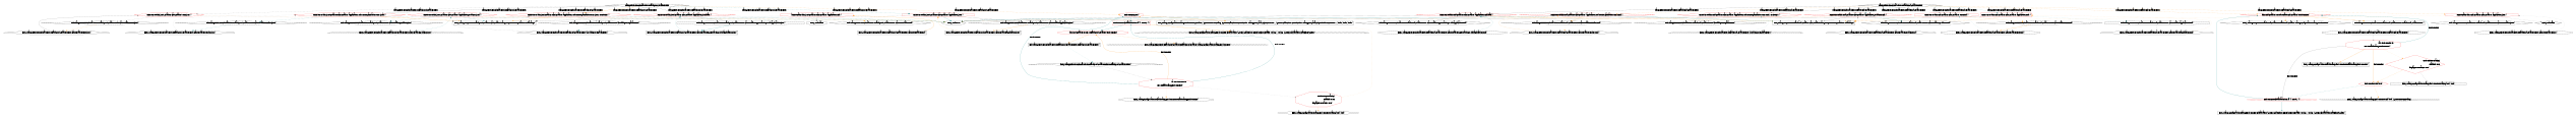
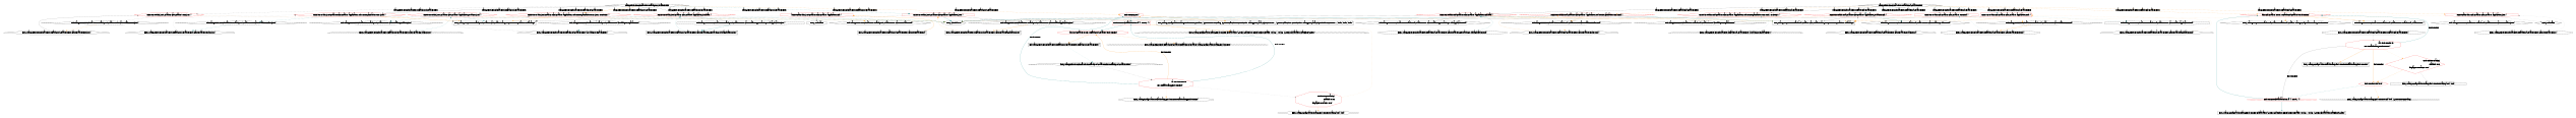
  digraph {
    node [shape=diamond cluster="Nancy.Tests.Functional.Tests.DefaultJsonSerializerTests.DefaultJsonSerializerTests()"]
    edge [arrowhead=normal color=gray40 style=dashed]
    n1 [label="Nancy.Tests.Functional.Tests.DefaultJsonSerializerTests" cluster=""]
    n2 [cluster="Nancy.Tests.Functional.Tests.DefaultJsonSerializerTests.Can_serialize_application_json()" color=red community=0 label="Assert.True(this.jsonSerializer.CanSerialize(''application/json''))" shape=octagon span="28-28"]
    n3 [cluster="Nancy.Tests.Functional.Tests.DefaultJsonSerializerTests.Can_serialize_type_starting_with_application_json()" color=red community=0 label="Assert.True(this.jsonSerializer.CanSerialize(''application/json-blah''))" span="34-34"]
    n4 [cluster="Nancy.Tests.Functional.Tests.DefaultJsonSerializerTests.Can_serialize_text_json()" color=red community=0 label="Assert.True(this.jsonSerializer.CanSerialize(''text/json''))" shape=hexagon span="40-40"]
    n5 [cluster="Nancy.Tests.Functional.Tests.DefaultJsonSerializerTests.Can_serialize_vendor_json()" color=red community=0 label="Assert.True(this.jsonSerializer.CanSerialize(''application/vnd.someorganisation.user+json''))" shape=hexagon span="46-46"]
    n6 [cluster="Nancy.Tests.Functional.Tests.DefaultJsonSerializerTests.Can_serialize_problem_json()" color=red community=0 label="Assert.True(this.jsonSerializer.CanSerialize(''application/problem+json''))" shape=hexagon span="52-52"]
    n7 [cluster="Nancy.Tests.Functional.Tests.DefaultJsonSerializerTests.Cannot_serialize_xml()" color=red community=0 label="Assert.False(this.jsonSerializer.CanSerialize(''application/xml''))" shape=octagon span="58-58"]
    n8 [cluster="Nancy.Tests.Functional.Tests.DefaultJsonSerializerTests.Should_ignore_parameters()" color=red community=0 label="Assert.True(this.jsonSerializer.CanSerialize(''application/vnd.someorganisation.user+json; version=1''))" shape=hexagon span="64-64"]
    n9 [color=red community=0 label="environment.Json()" shape=octagon span="19-19"]
    n10 [color=red community=0 label="this.jsonSerializer = new DefaultJsonSerializer(environment)" shape=octagon span="22-22"]
    n11 [label="Exit Nancy.Tests.Functional.Tests.DefaultJsonSerializerTests.DefaultJsonSerializerTests()" shape=note span="11-11"]
    n12 [cluster="Nancy.Responses.DefaultJsonSerializer.DefaultJsonSerializer(Nancy.Configuration.INancyEnvironment)" label="Entry Nancy.Responses.DefaultJsonSerializer.DefaultJsonSerializer(Nancy.Configuration.INancyEnvironment)" span="24-24"]
    n13 [cluster="Nancy.Tests.Functional.Tests.DefaultJsonSerializerTests.Can_serialize_application_json()" label="Exit Nancy.Tests.Functional.Tests.DefaultJsonSerializerTests.Can_serialize_application_json()" span="26-26"]
    n14 [cluster="Nancy.Responses.DefaultJsonSerializer.CanSerialize(Nancy.Responses.Negotiation.MediaRange)" label="Entry Nancy.Responses.DefaultJsonSerializer.CanSerialize(Nancy.Responses.Negotiation.MediaRange)" shape=note span="36-36"]
-   n15 [cluster="Unk.True" label="Entry Unk.True" shape=hexagon]
+   n15 [cluster="Unk.True" label="Entry Should.True" shape=hexagon]
    n16 [cluster="Nancy.Tests.Functional.Tests.DefaultJsonSerializerTests.Can_serialize_type_starting_with_application_json()" label="Exit Nancy.Tests.Functional.Tests.DefaultJsonSerializerTests.Can_serialize_type_starting_with_application_json()" shape=octagon span="32-32"]
    n17 [cluster="Nancy.Tests.Functional.Tests.DefaultJsonSerializerTests.Can_serialize_text_json()" label="Exit Nancy.Tests.Functional.Tests.DefaultJsonSerializerTests.Can_serialize_text_json()" span="38-38"]
    n18 [cluster="Nancy.Tests.Functional.Tests.DefaultJsonSerializerTests.Can_serialize_vendor_json()" label="Exit Nancy.Tests.Functional.Tests.DefaultJsonSerializerTests.Can_serialize_vendor_json()" span="44-44"]
    n19 [cluster="Nancy.Tests.Functional.Tests.DefaultJsonSerializerTests.Can_serialize_problem_json()" label="Exit Nancy.Tests.Functional.Tests.DefaultJsonSerializerTests.Can_serialize_problem_json()" span="50-50"]
    n20 [cluster="Nancy.Tests.Functional.Tests.DefaultJsonSerializerTests.Cannot_serialize_xml()" label="Exit Nancy.Tests.Functional.Tests.DefaultJsonSerializerTests.Cannot_serialize_xml()" shape=hexagon span="56-56"]
    n21 [cluster="Unk.False" label="Entry Unk.False" shape=octagon]
    n22 [cluster="Nancy.Tests.Functional.Tests.DefaultJsonSerializerTests.Should_ignore_parameters()" label="Exit Nancy.Tests.Functional.Tests.DefaultJsonSerializerTests.Should_ignore_parameters()" span="62-62"]
    n23 [label="Entry Nancy.Tests.Functional.Tests.DefaultJsonSerializerTests.DefaultJsonSerializerTests()" span="11-11"]
    n24 [color=red community=1 label="var environment =\r\n                new DefaultNancyEnvironment()" shape=octagon span="13-14"]
    n25 [color=red community=1 label="environment.Tracing(\r\n                enabled: true,\r\n                displayErrorTraces: true)" shape=octagon span="16-18"]
    n26 [cluster="Nancy.Configuration.DefaultNancyEnvironment.DefaultNancyEnvironment()" label="Entry Nancy.Configuration.DefaultNancyEnvironment.DefaultNancyEnvironment()" shape=octagon span="9-9"]
    n27 [color=red community=0 label="environment.Globalization(new[] { ''en-US'' })" shape=note span="20-20"]
    n28 [cluster="Nancy.Configuration.INancyEnvironment.Tracing(bool, bool)" label="Entry Nancy.Configuration.INancyEnvironment.Tracing(bool, bool)" shape=hexagon span="15-15"]
    n29 [cluster="Nancy.Configuration.INancyEnvironment.Json(int?, System.Text.Encoding, System.Collections.Generic.IList<Nancy.Json.JavaScriptConverter>, System.Collections.Generic.IList<Nancy.Json.JavaScriptPrimitiveConverter>, bool?, bool?, bool?)" label="Entry Nancy.Configuration.INancyEnvironment.Json(int?, System.Text.Encoding, System.Collections.Generic.IList<Nancy.Json.JavaScriptConverter>, System.Collections.Generic.IList<Nancy.Json.JavaScriptPrimitiveConverter>, bool?, bool?, bool?)" shape=note span="22-22"]
    n30 [cluster="Nancy.Configuration.INancyEnvironment.Globalization(System.Collections.Generic.IEnumerable<string>, string, System.Globalization.DateTimeStyles?)" label="Entry Nancy.Configuration.INancyEnvironment.Globalization(System.Collections.Generic.IEnumerable<string>, string, System.Globalization.DateTimeStyles?)" span="19-19"]
    n31 [cluster="Nancy.Tests.Functional.Tests.DefaultJsonSerializerTests.Can_serialize_application_json()" label="Entry Nancy.Tests.Functional.Tests.DefaultJsonSerializerTests.Can_serialize_application_json()" shape=note span="26-26"]
    n32 [cluster="Nancy.Tests.Functional.Tests.DefaultJsonSerializerTests.Can_serialize_type_starting_with_application_json()" label="Entry Nancy.Tests.Functional.Tests.DefaultJsonSerializerTests.Can_serialize_type_starting_with_application_json()" shape=note span="32-32"]
    n33 [cluster="Nancy.Tests.Functional.Tests.DefaultJsonSerializerTests.Can_serialize_text_json()" label="Entry Nancy.Tests.Functional.Tests.DefaultJsonSerializerTests.Can_serialize_text_json()" shape=hexagon span="38-38"]
    n34 [cluster="Nancy.Tests.Functional.Tests.DefaultJsonSerializerTests.Can_serialize_vendor_json()" label="Entry Nancy.Tests.Functional.Tests.DefaultJsonSerializerTests.Can_serialize_vendor_json()" shape=hexagon span="44-44"]
    n35 [cluster="Nancy.Tests.Functional.Tests.DefaultJsonSerializerTests.Can_serialize_problem_json()" label="Entry Nancy.Tests.Functional.Tests.DefaultJsonSerializerTests.Can_serialize_problem_json()" span="50-50"]
    n36 [cluster="Nancy.Tests.Functional.Tests.DefaultJsonSerializerTests.Cannot_serialize_xml()" label="Entry Nancy.Tests.Functional.Tests.DefaultJsonSerializerTests.Cannot_serialize_xml()" shape=note span="56-56"]
    n37 [cluster="Nancy.Tests.Functional.Tests.DefaultJsonSerializerTests.Should_ignore_parameters()" label="Entry Nancy.Tests.Functional.Tests.DefaultJsonSerializerTests.Should_ignore_parameters()" shape=hexagon span="62-62"]
    n38 [cluster="Nancy.Tests.Functional.Tests.DefaultXmlSerializerTests.Can_serialize_type_starting_with_application_xml()" file="DefaultXmlSerializerTests.cs" label="Entry Nancy.Tests.Functional.Tests.DefaultXmlSerializerTests.Can_serialize_type_starting_with_application_xml()" shape=octagon span="32-32"]
    n39 [cluster="Nancy.Tests.Functional.Tests.DefaultXmlSerializerTests.Can_serialize_type_starting_with_application_xml()" color=red community=0 file="DefaultXmlSerializerTests.cs" label="Assert.True(this.xmlSerializer.CanSerialize(''application/xml-blah''))" span="34-34"]
    n40 [cluster="Nancy.Tests.Functional.Tests.DefaultXmlSerializerTests.Can_serialize_type_starting_with_application_xml()" file="DefaultXmlSerializerTests.cs" label="Exit Nancy.Tests.Functional.Tests.DefaultXmlSerializerTests.Can_serialize_type_starting_with_application_xml()" shape=hexagon span="32-32"]
    n41 [cluster="Nancy.Responses.DefaultXmlSerializer.CanSerialize(Nancy.Responses.Negotiation.MediaRange)" file="DefaultXmlSerializerTests.cs" label="Entry Nancy.Responses.DefaultXmlSerializer.CanSerialize(Nancy.Responses.Negotiation.MediaRange)" shape=note span="35-35"]
    n42 [cluster="Nancy.Configuration.INancyEnvironment.Xml(bool, System.Text.Encoding)" file="DefaultXmlSerializerTests.cs" label="Entry Nancy.Configuration.INancyEnvironment.Xml(bool, System.Text.Encoding)" span="16-16"]
    n43 [cluster="Nancy.Tests.Functional.Tests.DefaultXmlSerializerTests.Can_serialize_text_xml()" file="DefaultXmlSerializerTests.cs" label="Entry Nancy.Tests.Functional.Tests.DefaultXmlSerializerTests.Can_serialize_text_xml()" shape=octagon span="38-38"]
    n44 [cluster="Nancy.Tests.Functional.Tests.DefaultXmlSerializerTests.Can_serialize_text_xml()" color=red community=0 file="DefaultXmlSerializerTests.cs" label="Assert.True(this.xmlSerializer.CanSerialize(''text/xml''))" shape=octagon span="40-40"]
    n45 [cluster="Nancy.Tests.Functional.Tests.DefaultXmlSerializerTests.Can_serialize_text_xml()" file="DefaultXmlSerializerTests.cs" label="Exit Nancy.Tests.Functional.Tests.DefaultXmlSerializerTests.Can_serialize_text_xml()" span="38-38"]
    n46 [cluster="Nancy.Tests.Functional.Tests.DefaultXmlSerializerTests.DefaultXmlSerializerTests()" file="DefaultXmlSerializerTests.cs" label="Entry Nancy.Tests.Functional.Tests.DefaultXmlSerializerTests.DefaultXmlSerializerTests()" shape=octagon span="11-11"]
    n47 [cluster="Nancy.Tests.Functional.Tests.DefaultXmlSerializerTests.DefaultXmlSerializerTests()" color=red community=1 file="DefaultXmlSerializerTests.cs" label="var environment =\r\n                new DefaultNancyEnvironment()" shape=octagon span="13-14"]
    n48 [cluster="Nancy.Tests.Functional.Tests.DefaultXmlSerializerTests.DefaultXmlSerializerTests()" color=red community=1 file="DefaultXmlSerializerTests.cs" label="environment.Tracing(\r\n                enabled: true,\r\n                displayErrorTraces: true)" span="16-18"]
    n49 [cluster="Nancy.Tests.Functional.Tests.DefaultXmlSerializerTests.DefaultXmlSerializerTests()" color=red community=0 file="DefaultXmlSerializerTests.cs" label="environment.Xml(true)" shape=hexagon span="19-19"]
    n50 [cluster="Nancy.Tests.Functional.Tests.DefaultXmlSerializerTests.DefaultXmlSerializerTests()" color=red community=0 file="DefaultXmlSerializerTests.cs" label="environment.Globalization(new[] { ''en-US'' })" span="20-20"]
-   n51 [cluster="Nancy.Tests.Functional.Tests.DefaultXmlSerializerTests.DefaultXmlSerializerTests()" color=red community=0 file="DefaultXmlSerializerTests.cs" label="this.xmlSerializer = vnd DefaultXmlSerializer(environment)" span="22-22"]
+   n51 [cluster="Nancy.Tests.Functional.Tests.DefaultXmlSerializerTests.DefaultXmlSerializerTests()" color=red community=0 file="DefaultXmlSerializerTests.cs" label="this.xmlSerializer = new DefaultXmlSerializer(environment)" span="22-22"]
    n52 [cluster="Nancy.Configuration.DefaultNancyEnvironment.DefaultNancyEnvironment()" file="DefaultXmlSerializerTests.cs" label="Entry Nancy.Configuration.DefaultNancyEnvironment.DefaultNancyEnvironment()" shape=note span="9-9"]
    n53 [cluster="Nancy.Configuration.INancyEnvironment.Tracing(bool, bool)" file="DefaultXmlSerializerTests.cs" label="Entry Nancy.Configuration.INancyEnvironment.Tracing(bool, bool)" shape=octagon span="15-15"]
    n54 [cluster="Nancy.Configuration.INancyEnvironment.Globalization(System.Collections.Generic.IEnumerable<string>, string, System.Globalization.DateTimeStyles?)" file="DefaultXmlSerializerTests.cs" label="Entry Nancy.Configuration.INancyEnvironment.Globalization(System.Collections.Generic.IEnumerable<string>, string, System.Globalization.DateTimeStyles?)" shape=note span="19-19"]
    n55 [cluster="Nancy.Tests.Functional.Tests.DefaultXmlSerializerTests.DefaultXmlSerializerTests()" file="DefaultXmlSerializerTests.cs" label="Exit Nancy.Tests.Functional.Tests.DefaultXmlSerializerTests.DefaultXmlSerializerTests()" shape=note span="11-11"]
    n56 [cluster="Nancy.Responses.DefaultXmlSerializer.DefaultXmlSerializer(Nancy.Configuration.INancyEnvironment)" file="DefaultXmlSerializerTests.cs" label="Entry Nancy.Responses.DefaultXmlSerializer.DefaultXmlSerializer(Nancy.Configuration.INancyEnvironment)" shape=hexagon span="24-24"]
    n57 [cluster="Nancy.Tests.Functional.Tests.DefaultXmlSerializerTests.Can_serialize_vendor_xml()" file="DefaultXmlSerializerTests.cs" label="Entry Nancy.Tests.Functional.Tests.DefaultXmlSerializerTests.Can_serialize_vendor_xml()" shape=hexagon span="44-44"]
    n58 [cluster="Nancy.Tests.Functional.Tests.DefaultXmlSerializerTests.Can_serialize_vendor_xml()" color=red community=0 file="DefaultXmlSerializerTests.cs" label="Assert.True(this.xmlSerializer.CanSerialize(''application/vnd.someorganisation.user+xml''))" span="46-46"]
    n59 [cluster="Nancy.Tests.Functional.Tests.DefaultXmlSerializerTests.Can_serialize_vendor_xml()" file="DefaultXmlSerializerTests.cs" label="Exit Nancy.Tests.Functional.Tests.DefaultXmlSerializerTests.Can_serialize_vendor_xml()" span="44-44"]
    n60 [cluster="Unk.False" file="DefaultXmlSerializerTests.cs" label="Entry Unk.False"]
    n61 [cluster="Nancy.Tests.Functional.Tests.DefaultXmlSerializerTests.Should_ignore_parameters()" file="DefaultXmlSerializerTests.cs" label="Entry Nancy.Tests.Functional.Tests.DefaultXmlSerializerTests.Should_ignore_parameters()" span="62-62"]
    n62 [cluster="Nancy.Tests.Functional.Tests.DefaultXmlSerializerTests.Should_ignore_parameters()" color=red community=0 file="DefaultXmlSerializerTests.cs" label="Assert.True(this.xmlSerializer.CanSerialize(''application/vnd.someorganisation.user+xml; version=1''))" shape=hexagon span="64-64"]
    n63 [cluster="Nancy.Tests.Functional.Tests.DefaultXmlSerializerTests.Should_ignore_parameters()" file="DefaultXmlSerializerTests.cs" label="Exit Nancy.Tests.Functional.Tests.DefaultXmlSerializerTests.Should_ignore_parameters()" span="62-62"]
    n64 [cluster="Nancy.Tests.Functional.Tests.DefaultXmlSerializerTests.Cannot_serialize_json()" file="DefaultXmlSerializerTests.cs" label="Entry Nancy.Tests.Functional.Tests.DefaultXmlSerializerTests.Cannot_serialize_json()" shape=octagon span="56-56"]
    n65 [cluster="Nancy.Tests.Functional.Tests.DefaultXmlSerializerTests.Cannot_serialize_json()" color=red community=0 file="DefaultXmlSerializerTests.cs" label="Assert.False(this.xmlSerializer.CanSerialize(''application/json''))" shape=octagon span="58-58"]
    n66 [cluster="Nancy.Tests.Functional.Tests.DefaultXmlSerializerTests.Cannot_serialize_json()" file="DefaultXmlSerializerTests.cs" label="Exit Nancy.Tests.Functional.Tests.DefaultXmlSerializerTests.Cannot_serialize_json()" shape=hexagon span="56-56"]
    n67 [cluster="Nancy.Tests.Functional.Tests.DefaultXmlSerializerTests.Can_serialize_problem_xml()" file="DefaultXmlSerializerTests.cs" label="Entry Nancy.Tests.Functional.Tests.DefaultXmlSerializerTests.Can_serialize_problem_xml()" shape=hexagon span="50-50"]
    n68 [cluster="Nancy.Tests.Functional.Tests.DefaultXmlSerializerTests.Can_serialize_problem_xml()" color=red community=0 file="DefaultXmlSerializerTests.cs" label="Assert.True(this.xmlSerializer.CanSerialize(''application/problem+xml''))" span="52-52"]
    n69 [cluster="Nancy.Tests.Functional.Tests.DefaultXmlSerializerTests.Can_serialize_problem_xml()" file="DefaultXmlSerializerTests.cs" label="Exit Nancy.Tests.Functional.Tests.DefaultXmlSerializerTests.Can_serialize_problem_xml()" shape=hexagon span="50-50"]
    n70 [cluster="Nancy.Tests.Functional.Tests.DefaultXmlSerializerTests.Can_serialize_application_xml()" file="DefaultXmlSerializerTests.cs" label="Entry Nancy.Tests.Functional.Tests.DefaultXmlSerializerTests.Can_serialize_application_xml()" shape=hexagon span="26-26"]
    n71 [cluster="Nancy.Tests.Functional.Tests.DefaultXmlSerializerTests.Can_serialize_application_xml()" color=red community=0 file="DefaultXmlSerializerTests.cs" label="Assert.True(this.xmlSerializer.CanSerialize(''application/xml''))" shape=note span="28-28"]
    n72 [cluster="Nancy.Tests.Functional.Tests.DefaultXmlSerializerTests.Can_serialize_application_xml()" file="DefaultXmlSerializerTests.cs" label="Exit Nancy.Tests.Functional.Tests.DefaultXmlSerializerTests.Can_serialize_application_xml()" shape=octagon span="26-26"]
    n73 [file="DefaultXmlSerializerTests.cs" label="Nancy.Tests.Functional.Tests.DefaultXmlSerializerTests" cluster=""]
    n1 -> n2 [arrowhead=box color=teal label="Nancy.Tests.Functional.Tests.DefaultJsonSerializerTests"]
    n1 -> n3 [arrowhead=tee label="Nancy.Tests.Functional.Tests.DefaultJsonSerializerTests" style=solid]
    n1 -> n4 [label="Nancy.Tests.Functional.Tests.DefaultJsonSerializerTests"]
    n1 -> n5 [arrowhead=box label="Nancy.Tests.Functional.Tests.DefaultJsonSerializerTests" style=solid]
    n1 -> n6 [arrowhead=box label="Nancy.Tests.Functional.Tests.DefaultJsonSerializerTests" style=dotted]
    n1 -> n7 [arrowhead=box label="Nancy.Tests.Functional.Tests.DefaultJsonSerializerTests" style=dotted]
    n1 -> n8 [color=darkorange label="Nancy.Tests.Functional.Tests.DefaultJsonSerializerTests" style=solid]
    n1 -> n9 [arrowhead=box color=darkorange label="Nancy.Tests.Functional.Tests.DefaultJsonSerializerTests"]
    n2 -> n13 [arrowhead=box style=solid]
    n2 -> n14
    n2 -> n15 [arrowhead=box color=teal style=solid]
    n3 -> n14 [arrowhead=box]
    n3 -> n15 [arrowhead=tee color=teal style=dotted]
    n3 -> n16 [style=solid]
    n4 -> n14 [arrowhead=box style=dotted]
    n4 -> n15 [arrowhead=tee color=darkorange style=dotted]
    n4 -> n17 [arrowhead=tee]
    n5 -> n14 [color=darkorange style=solid]
    n5 -> n15 [arrowhead=box color=teal]
    n5 -> n18 [color=teal]
    n6 -> n14 [color=teal]
    n6 -> n15 [arrowhead=box color=darkorange]
    n6 -> n19 [color=teal]
    n7 -> n14 [style=dotted]
    n7 -> n20 [arrowhead=box color=darkorange style=dotted]
    n7 -> n21 [arrowhead=box style=solid]
    n8 -> n14 [color=darkorange style=solid]
    n8 -> n15 [color=teal]
    n8 -> n22 [arrowhead=tee]
    n9 -> n27 [arrowhead=tee color=teal style=solid]
    n9 -> n29 [arrowhead=box color=darkorange style=solid]
    n10 -> n11 [arrowhead=tee color=darkorange style=solid]
    n10 -> n12 [color=darkorange]
    n11 -> n23 [color=teal style=dotted]
    n13 -> n31 [arrowhead=tee color=darkorange style=solid]
    n16 -> n32 [arrowhead=box color=teal style=solid]
    n17 -> n33 [arrowhead=tee color=darkorange]
    n18 -> n34 [color=teal]
    n19 -> n35 [arrowhead=tee style=dotted]
    n20 -> n36 [style=dotted]
    n22 -> n37 [arrowhead=box color=teal style=dotted]
    n23 -> n24 [arrowhead=box]
    n24 -> n9 [color=teal label=environment style=solid]
    n24 -> n10 [color=darkorange label=environment style=solid]
    n24 -> n25 [arrowhead=tee style=dotted]
    n24 -> n26 [color=darkorange style=dotted]
    n24 -> n27 [arrowhead=tee color=teal label=environment style=solid]
    n25 -> n9 [color=darkorange style=dotted]
    n25 -> n28 [arrowhead=tee color=darkorange]
    n27 -> n10 [color=teal style=solid]
    n27 -> n30 [arrowhead=box color=darkorange style=solid]
    n31 -> n2 [arrowhead=box color=darkorange]
    n32 -> n3 [arrowhead=box color=teal]
    n33 -> n4 [style=solid]
    n34 -> n5 [arrowhead=box style=dotted]
    n35 -> n6 [color=teal]
    n36 -> n7 [arrowhead=box color=darkorange style=solid]
    n37 -> n8
    n38 -> n39 [arrowhead=box color=teal]
    n39 -> n15 [arrowhead=box style=solid]
    n39 -> n40 [arrowhead=box style=solid]
    n39 -> n41 [arrowhead=tee color=darkorange style=solid]
    n40 -> n38 [style=dotted]
    n43 -> n44 [arrowhead=tee color=teal style=dotted]
    n44 -> n41 [arrowhead=tee color=darkorange]
    n44 -> n45 [arrowhead=box color=darkorange]
    n45 -> n43 [color=darkorange style=solid]
    n46 -> n47 [arrowhead=tee]
    n47 -> n48 [color=darkorange style=dotted]
    n47 -> n49 [arrowhead=tee color=darkorange label=environment style=solid]
    n47 -> n50 [arrowhead=box label=environment style=solid]
    n47 -> n51 [arrowhead=box color=teal label=environment style=solid]
    n47 -> n52 [color=darkorange style=solid]
    n48 -> n49 [arrowhead=box color=darkorange]
    n48 -> n53
    n49 -> n42 [color=darkorange]
    n49 -> n50 [arrowhead=tee color=teal]
    n50 -> n51 [color=teal style=solid]
    n50 -> n54 [arrowhead=tee color=teal style=solid]
    n51 -> n55 [arrowhead=box color=darkorange style=solid]
    n51 -> n56 [arrowhead=box color=darkorange]
    n55 -> n46 [style=dotted]
    n57 -> n58 [arrowhead=tee color=darkorange]
    n58 -> n15 [arrowhead=box color=teal style=solid]
    n58 -> n41 [arrowhead=tee color=teal style=solid]
    n58 -> n59 [color=darkorange style=solid]
    n59 -> n57 [color=darkorange style=dotted]
    n61 -> n62 [arrowhead=tee color=teal style=dotted]
    n62 -> n15 [arrowhead=tee color=teal style=dotted]
    n62 -> n41 [arrowhead=box style=dotted]
    n62 -> n63 [arrowhead=tee style=dotted]
    n63 -> n61 [arrowhead=tee style=dotted]
    n64 -> n65 [style=dotted]
    n65 -> n41 [color=darkorange style=dotted]
    n65 -> n60
    n65 -> n66 [arrowhead=tee style=dotted]
    n66 -> n64 [arrowhead=tee style=dotted]
    n67 -> n68 [style=dotted]
    n68 -> n15 [color=darkorange]
    n68 -> n41 [arrowhead=tee style=solid]
    n68 -> n69 [arrowhead=tee color=teal style=solid]
    n69 -> n67 [arrowhead=tee style=dotted]
    n70 -> n71 [arrowhead=box color=darkorange style=dotted]
    n71 -> n15 [arrowhead=tee style=solid]
    n71 -> n41 [arrowhead=box color=darkorange]
    n71 -> n72 [color=teal style=dotted]
    n72 -> n70
    n73 -> n39 [label="Nancy.Tests.Functional.Tests.DefaultXmlSerializerTests" style=solid]
    n73 -> n44 [label="Nancy.Tests.Functional.Tests.DefaultXmlSerializerTests"]
    n73 -> n51 [color=darkorange label="Nancy.Tests.Functional.Tests.DefaultXmlSerializerTests"]
    n73 -> n58 [arrowhead=tee color=darkorange label="Nancy.Tests.Functional.Tests.DefaultXmlSerializerTests"]
    n73 -> n62 [label="Nancy.Tests.Functional.Tests.DefaultXmlSerializerTests" style=solid]
    n73 -> n65 [color=darkorange label="Nancy.Tests.Functional.Tests.DefaultXmlSerializerTests"]
    n73 -> n68 [arrowhead=tee color=teal label="Nancy.Tests.Functional.Tests.DefaultXmlSerializerTests"]
    n73 -> n71 [color=teal label="Nancy.Tests.Functional.Tests.DefaultXmlSerializerTests"]
  }
